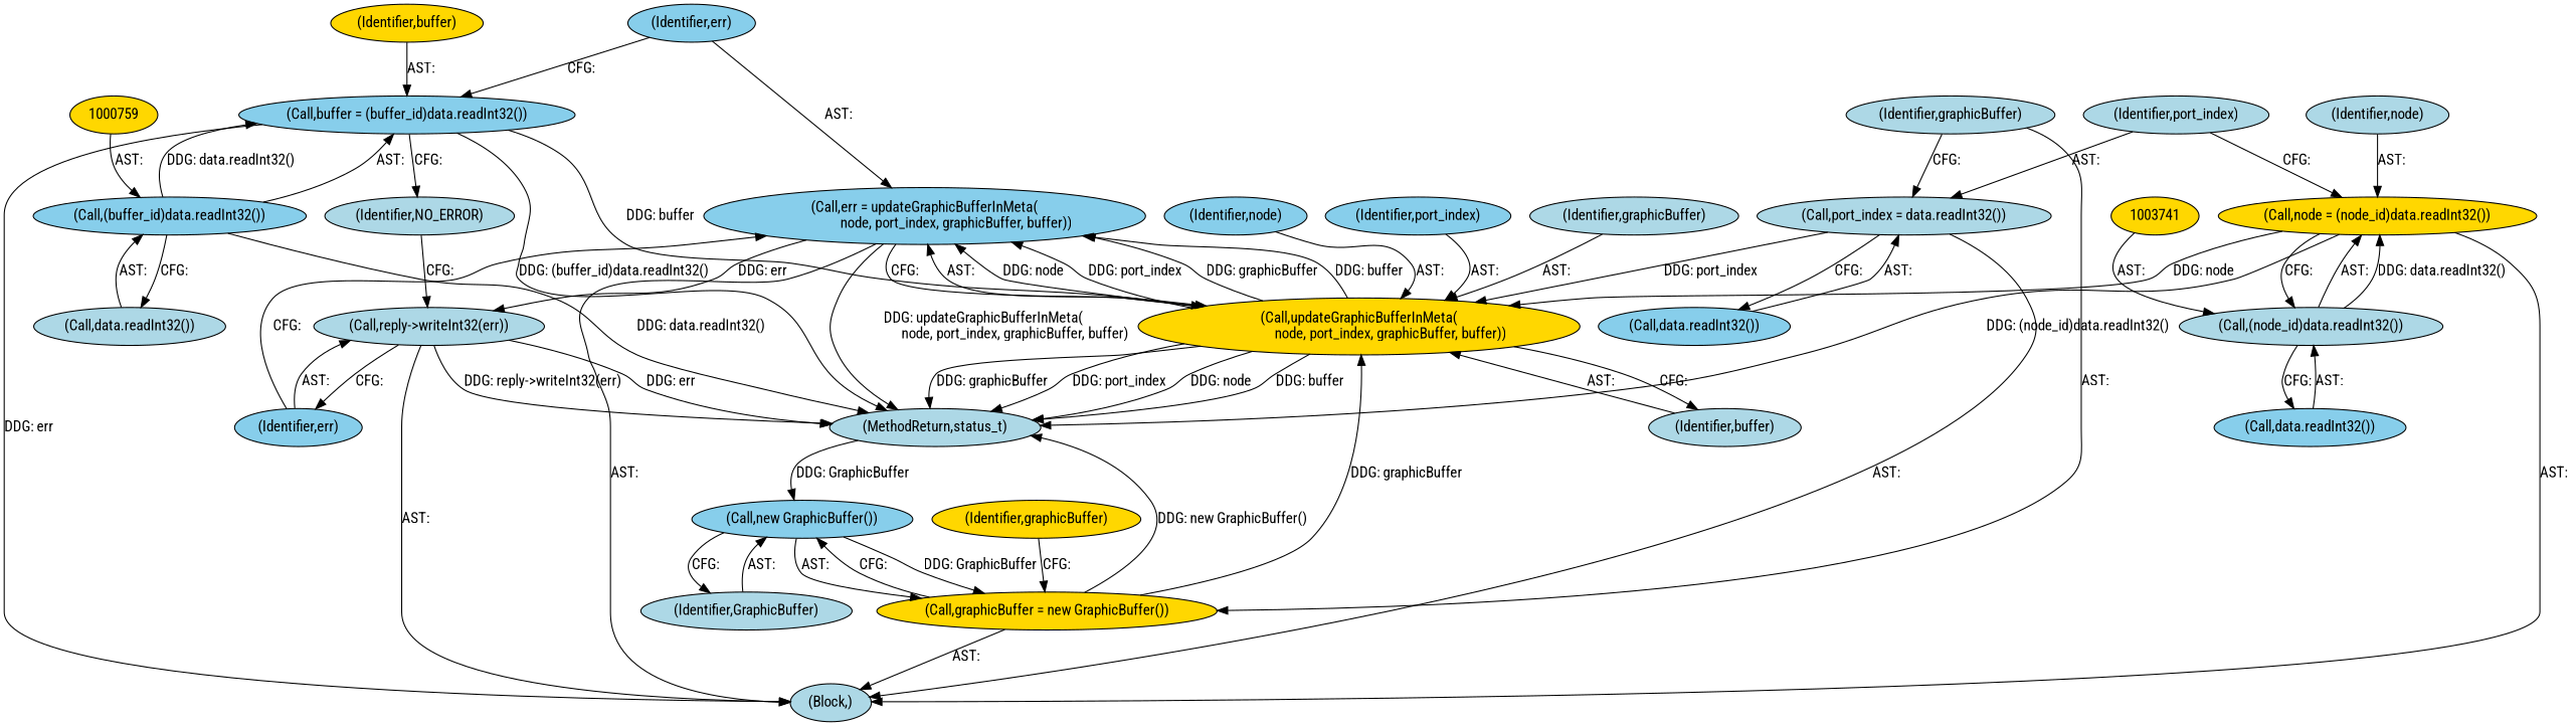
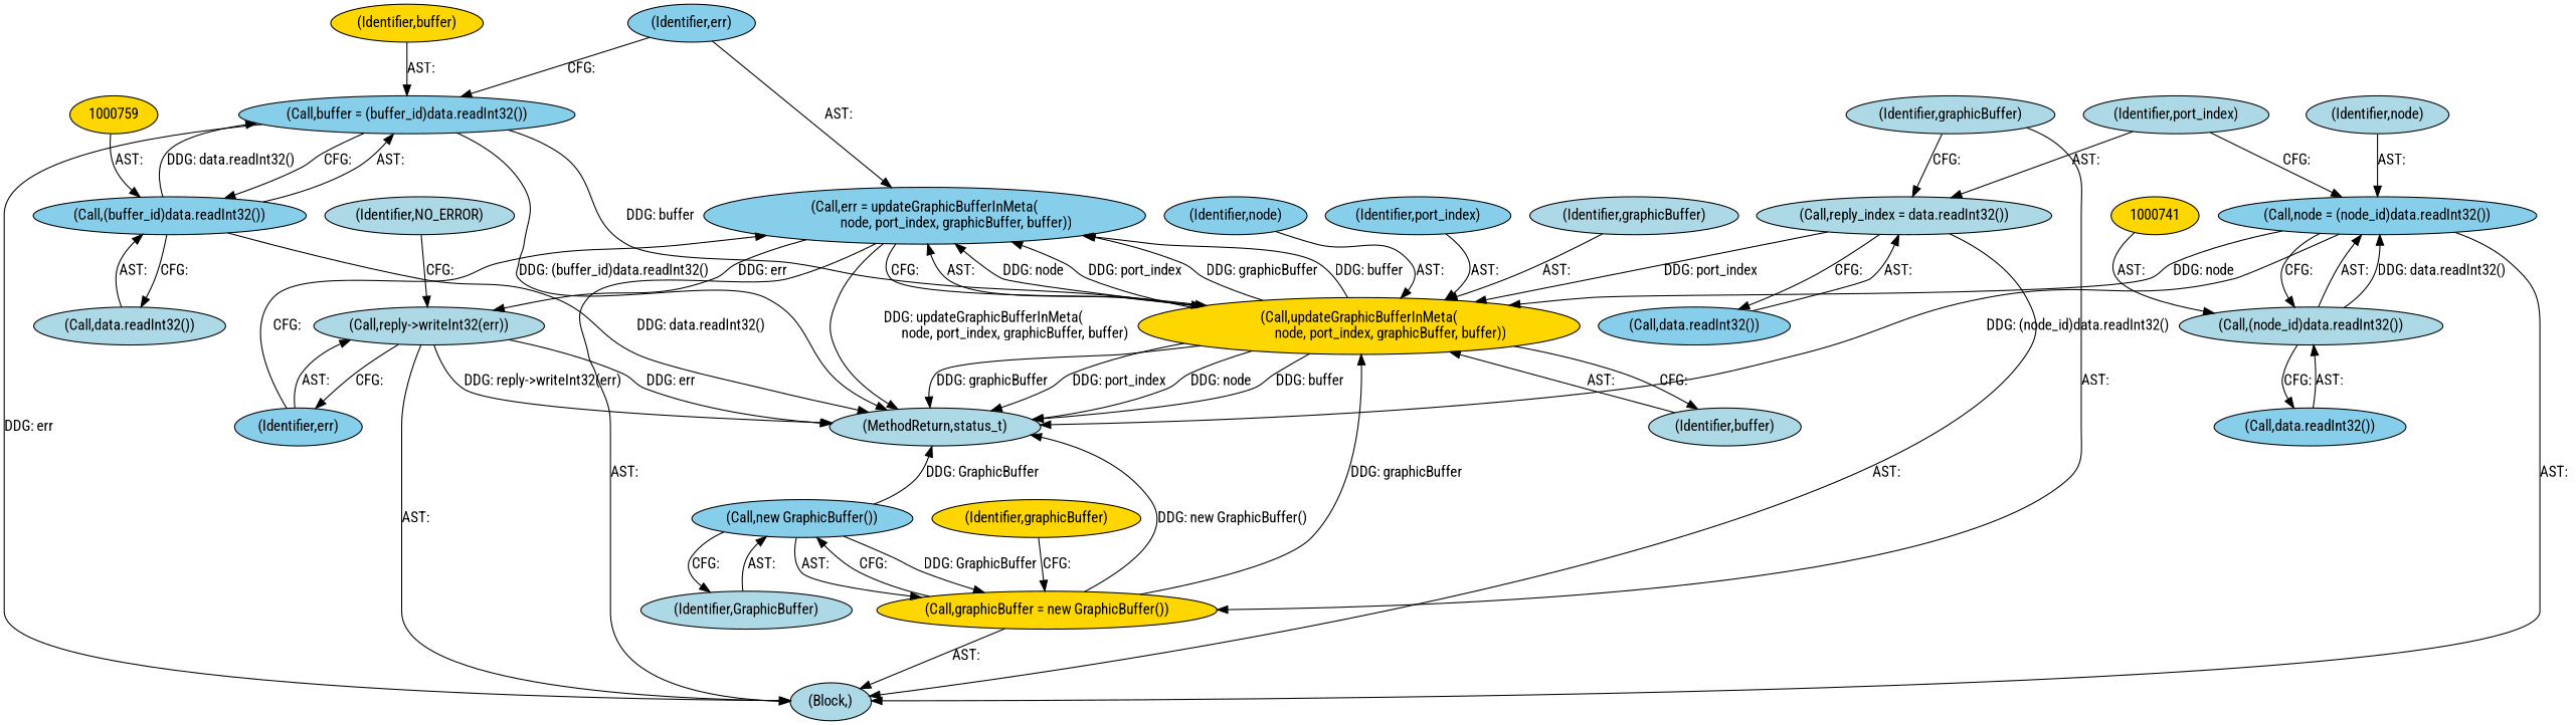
  digraph {
    fontname="Roboto Condensed"
    node [fillcolor=lightblue fontname="Roboto Condensed" style=filled]
    edge [fontname="Roboto Condensed"]
    n1 [fillcolor=skyblue label="(Call,err = updateGraphicBufferInMeta(\n                    node, port_index, graphicBuffer, buffer))"]
    n2 [fillcolor=gold label="(Call,updateGraphicBufferInMeta(\n                    node, port_index, graphicBuffer, buffer))"]
    n3 [label="(Call,reply->writeInt32(err))"]
    n4 [label="(Block,)"]
    n5 [label="(MethodReturn,status_t)"]
    n6 [label="(Identifier,buffer)"]
    n7 [fillcolor=skyblue label="(Identifier,err)"]
-   n8 [fillcolor=gold label="(Call,node = (node_id)data.readInt32())"]
+   n8 [fillcolor=skyblue label="(Call,node = (node_id)data.readInt32())"]
    n9 [label="(Call,(node_id)data.readInt32())"]
    n10 [fillcolor=skyblue label="(Call,data.readInt32())"]
-   n11 [label="(Call,port_index = data.readInt32())"]
+   n11 [label="(Call,reply_index = data.readInt32())"]
    n12 [fillcolor=skyblue label="(Call,data.readInt32())"]
    n13 [fillcolor=gold label="(Call,graphicBuffer = new GraphicBuffer())"]
    n14 [fillcolor=skyblue label="(Call,new GraphicBuffer())"]
    n15 [label="(Identifier,GraphicBuffer)"]
    n16 [fillcolor=skyblue label="(Call,buffer = (buffer_id)data.readInt32())"]
    n17 [fillcolor=skyblue label="(Call,(buffer_id)data.readInt32())"]
    n18 [label="(Call,data.readInt32())"]
    n19 [fillcolor=skyblue label="(Identifier,node)"]
    n20 [label="(Identifier,graphicBuffer)"]
    n21 [fillcolor=gold label="(Identifier,buffer)"]
    n22 [label="(Identifier,port_index)"]
    n23 [label="(Identifier,node)"]
    n24 [fillcolor=skyblue label="(Identifier,err)"]
    n25 [label="(Identifier,NO_ERROR)"]
    n26 [fillcolor=skyblue label="(Identifier,port_index)"]
    n27 [fillcolor=gold label="(Identifier,graphicBuffer)"]
    n28 [label="(Identifier,graphicBuffer)"]
-   1000741 [fillcolor=gold label=1003741]
+   1000741 [fillcolor=gold]
    1000759 [fillcolor=gold]
    n1 -> n2 [label="CFG: "]
    n1 -> n3 [label="DDG: err"]
    n1 -> n4 [label="AST: "]
    n1 -> n5 [label="DDG: updateGraphicBufferInMeta(\n                    node, port_index, graphicBuffer, buffer)"]
    n2 -> n1 [label="AST: "]
    n2 -> n1 [label="DDG: node"]
    n2 -> n1 [label="DDG: port_index"]
    n2 -> n1 [label="DDG: graphicBuffer"]
    n2 -> n1 [label="DDG: buffer"]
    n2 -> n5 [label="DDG: graphicBuffer"]
    n2 -> n5 [label="DDG: port_index"]
    n2 -> n5 [label="DDG: node"]
    n2 -> n5 [label="DDG: buffer"]
    n2 -> n6 [label="CFG: "]
    n3 -> n4 [label="AST: "]
    n3 -> n5 [label="DDG: reply->writeInt32(err)"]
    n3 -> n5 [label="DDG: err"]
    n3 -> n7 [label="CFG: "]
    n6 -> n2 [label="AST: "]
    n7 -> n1 [label="CFG: "]
    n7 -> n3 [label="AST: "]
    n8 -> n2 [label="DDG: node"]
    n8 -> n4 [label="AST: "]
    n8 -> n5 [label="DDG: (node_id)data.readInt32()"]
    n8 -> n9 [label="CFG: "]
    n9 -> n8 [label="AST: "]
    n9 -> n8 [label="DDG: data.readInt32()"]
    n9 -> n10 [label="CFG: "]
    n10 -> n9 [label="AST: "]
    n11 -> n2 [label="DDG: port_index"]
    n11 -> n4 [label="AST: "]
    n11 -> n12 [label="CFG: "]
    n12 -> n11 [label="AST: "]
    n13 -> n2 [label="DDG: graphicBuffer"]
    n13 -> n4 [label="AST: "]
    n13 -> n5 [label="DDG: new GraphicBuffer()"]
    n13 -> n14 [label="CFG: "]
-   n5 -> n14 [label="DDG: GraphicBuffer"]
+   n14 -> n5 [label="DDG: GraphicBuffer"]
    n14 -> n13 [label="AST: "]
    n14 -> n13 [label="DDG: GraphicBuffer"]
    n14 -> n15 [label="CFG: "]
    n15 -> n14 [label="AST: "]
    n16 -> n2 [label="DDG: buffer"]
    n16 -> n4 [label="DDG: err"]
    n16 -> n5 [label="DDG: (buffer_id)data.readInt32()"]
-   n16 -> n25 [label="CFG: "]
+   n16 -> n17 [label="CFG: "]
    n17 -> n5 [label="DDG: data.readInt32()"]
    n17 -> n16 [label="AST: "]
    n17 -> n16 [label="DDG: data.readInt32()"]
    n17 -> n18 [label="CFG: "]
    n18 -> n17 [label="AST: "]
    n19 -> n2 [label="AST: "]
    n20 -> n11 [label="CFG: "]
    n20 -> n13 [label="AST: "]
    n21 -> n16 [label="AST: "]
    n22 -> n8 [label="CFG: "]
    n22 -> n11 [label="AST: "]
    n23 -> n8 [label="AST: "]
    n24 -> n1 [label="AST: "]
    n24 -> n16 [label="CFG: "]
    n25 -> n3 [label="CFG: "]
    n26 -> n2 [label="AST: "]
    n27 -> n13 [label="CFG: "]
    n28 -> n2 [label="AST: "]
    1000741 -> n9 [label="AST: "]
    1000759 -> n17 [label="AST: "]
  }
